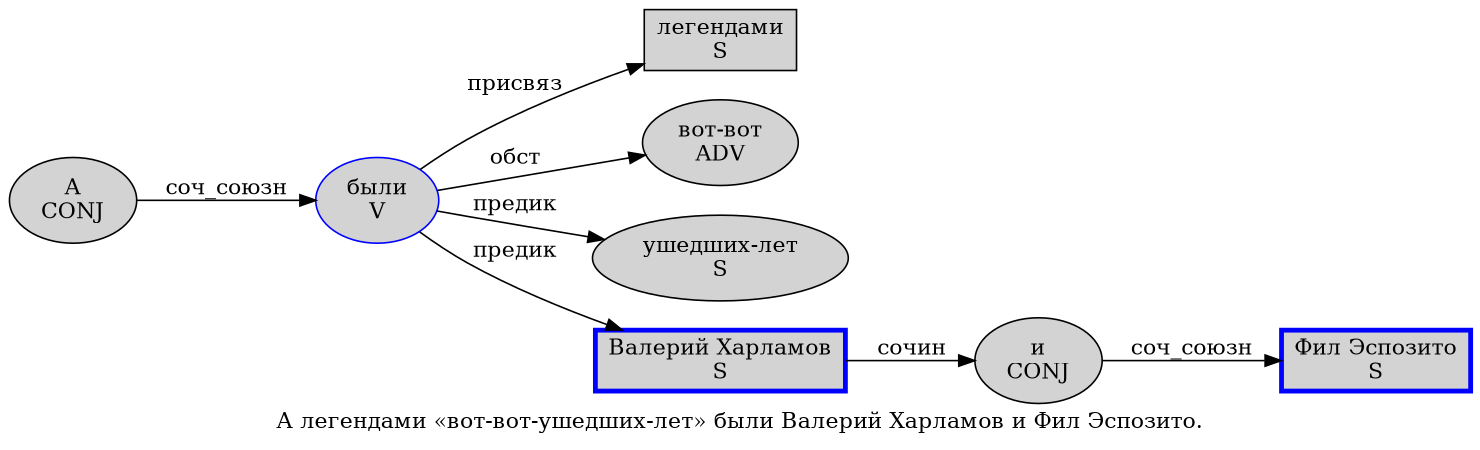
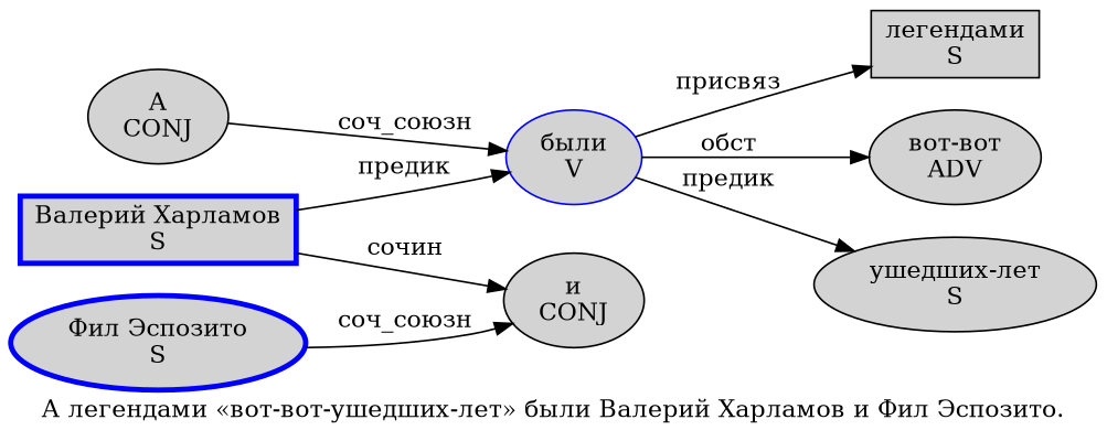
  digraph {
    label="А легендами «вот-вот-ушедших-лет» были Валерий Харламов и Фил Эспозито."
    rankdir=LR
    node [fillcolor=lightgray penwidth=1 shape=ellipse style=filled]
    n1 [label="А\nCONJ"]
    n2 [color=blue label="были\nV"]
    n3 [label="легендами\nS" shape=box]
    n4 [label="вот-вот\nADV"]
    n5 [label="ушедших-лет\nS"]
    n6 [color=blue label="Валерий Харламов\nS" penwidth=3 shape=box]
    n7 [label="и\nCONJ"]
-   n8 [color=blue label="Фил Эспозито\nS" penwidth=3 shape=box]
+   n8 [color=blue label="Фил Эспозито\nS" penwidth=3]
    n1 -> n2 [label="соч_союзн"]
    n2 -> n3 [label="присвяз"]
    n2 -> n4 [label="обст"]
    n2 -> n5 [label="предик"]
-   n2 -> n6 [label="предик"]
+   n6 -> n2 [label="предик"]
    n6 -> n7 [label="сочин"]
-   n7 -> n8 [label="соч_союзн"]
+   n8 -> n7 [label="соч_союзн"]
  }
